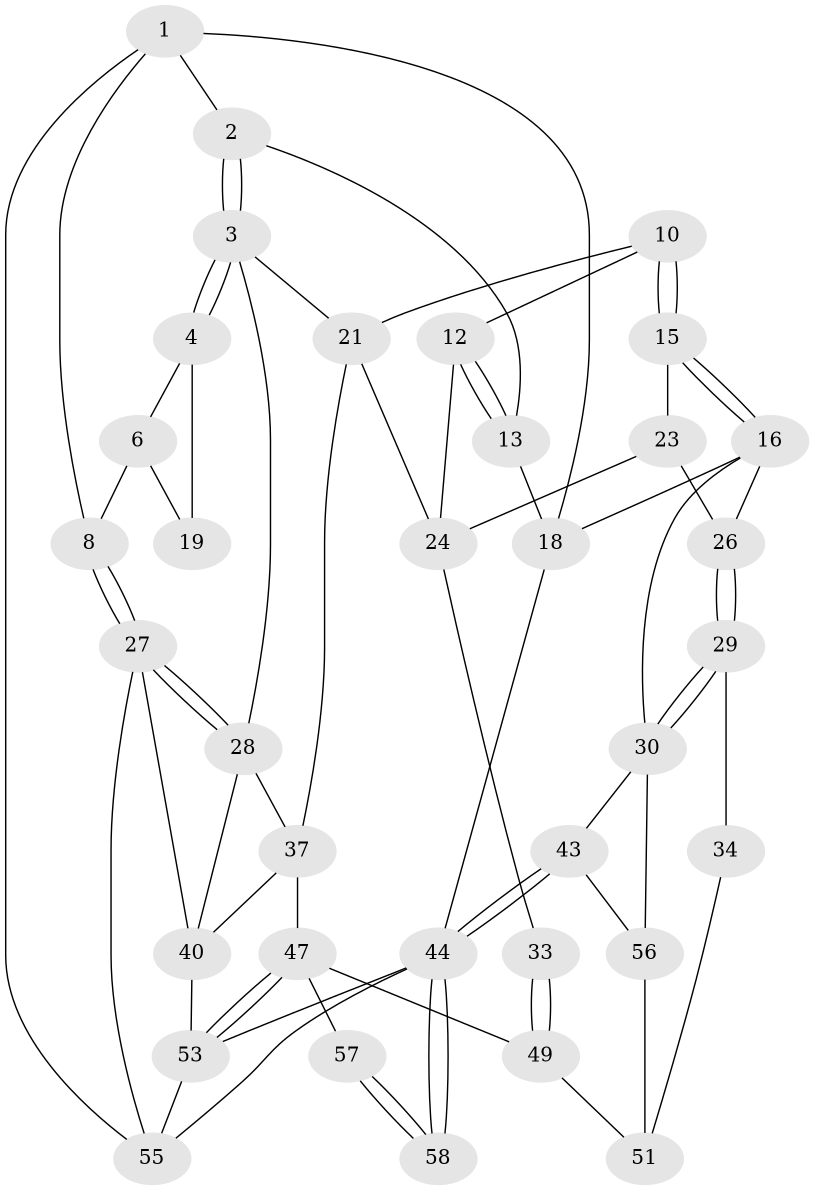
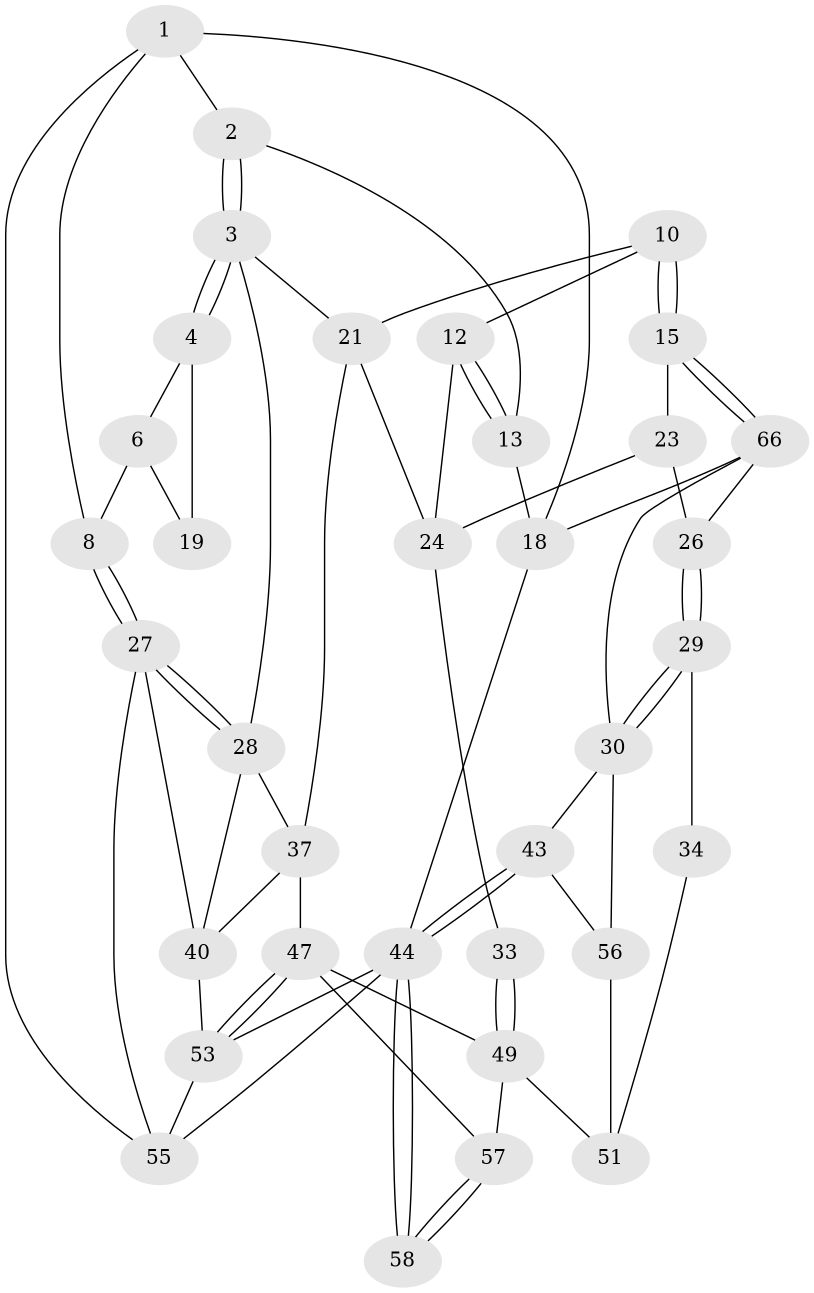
  graph {
    node [color=gray90 style=filled]
    1 [super="+7"]
    2
    8
    18
    55
    3 [super="+20"]
    13 [super="+14"]
    27 [super="+42"]
    44 [super="+59"]
    4 [super="+5"]
    21 [super="+39"]
    28 [super="+36"]
    6 [super="+9"]
    19
    24 [super="+32"]
    37 [super="+38"]
    40 [super="+41"]
    10 [super="+11"]
    12 [super="+22"]
    15
-   16 [super="+17"]
+   16 [super="+17" label=66]
    23 [super="+25"]
    33
    26
    30 [super="+31"]
    29 [super="+35"]
    43
    n28 [label=56 super="+52"]
    53 [super="+56"]
    58
    47 [super="+48"]
    49 [super="+54"]
    34 [super="+50"]
    51
    57
    1 -- 2
    1 -- 8
    1 -- 18
    1 -- 55
    2 -- 3
    2 -- 3
    2 -- 13
    8 -- 27
    8 -- 27
    18 -- 44
    3 -- 4
    3 -- 4
    3 -- 21
    3 -- 28
    13 -- 18
    27 -- 55
    27 -- 28
    27 -- 28
    27 -- 40
    44 -- 55
    44 -- 53
    44 -- 58 [weight=2]
    44 -- 58
    4 -- 6
    4 -- 19 [weight=2]
    21 -- 24
    21 -- 37
    28 -- 37
    28 -- 40
    6 -- 8
    6 -- 19
    24 -- 33
    37 -- 40
    37 -- 47
    40 -- 53
    10 -- 21
    10 -- 12
    10 -- 15
    10 -- 15
    12 -- 13
    12 -- 13
    12 -- 24
    15 -- 16
    15 -- 16
    15 -- 23
    16 -- 18
    16 -- 26
    16 -- 30
    23 -- 24
    23 -- 26
    33 -- 49
    33 -- 49
    26 -- 29
    26 -- 29
    30 -- 43
    30 -- n28
    29 -- 30
    29 -- 30
    29 -- 34
    43 -- 44
    43 -- 44
    43 -- n28
    n28 -- 51
    53 -- 55
    47 -- 53
    47 -- 53
    47 -- 49
    47 -- 57
    49 -- 51
+   49 -- 57
    34 -- 51
    57 -- 58
    57 -- 58
  }
